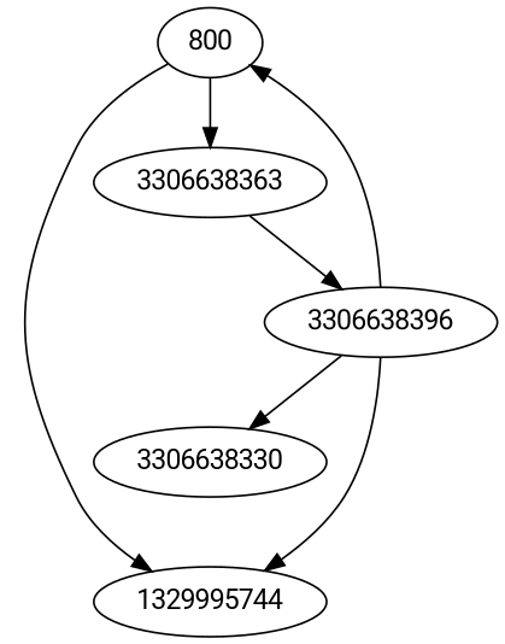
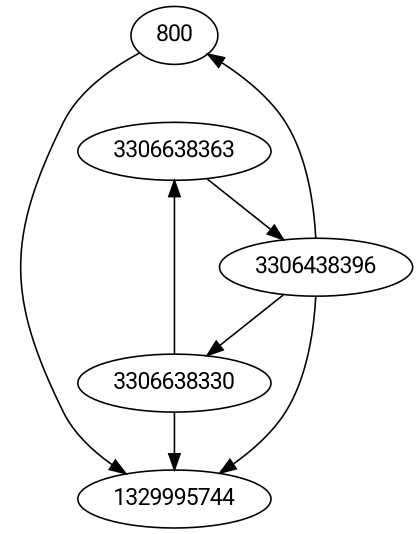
  strict digraph {
    fontname=Roboto
    node [fontname=Roboto]
    edge [fontname=Roboto]
    800
    1329995744
    3306638330
    3306638363
-   3306638396
+   3306638396 [label=3306438396]
    800 -> 1329995744
-   800 -> 3306638363
+   3306638330 -> 1329995744
+   3306638330 -> 3306638363
    3306638363 -> 3306638396
    3306638396 -> 800
    3306638396 -> 1329995744
    3306638396 -> 3306638330
  }
